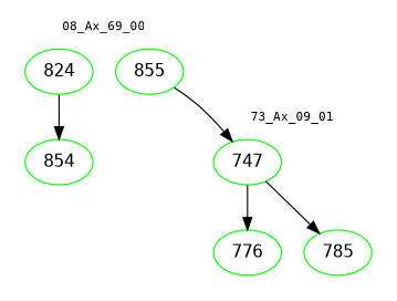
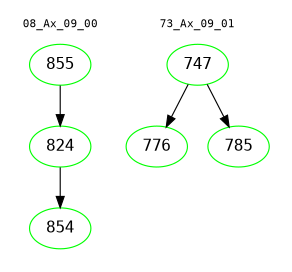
  digraph {
    fontname="DejaVu Sans Mono"
    node [color=green fontname="DejaVu Sans Mono"]
    edge [color=black fontname="DejaVu Sans Mono"]
    n1 [label=855]
    n2 [label=824]
    n3 [label=854]
    n4 [label=776]
    n5 [label=747]
    n6 [label=785]
    subgraph cluster_1 {
      color=white
      fontsize=10
-     label="08_Ax_69_00"
+     label="08_Ax_09_00"
      n1
      n2
      n3
    }
    subgraph cluster_2 {
      color=white
      fontsize=10
      label="73_Ax_09_01"
      n4
      n5
      n6
    }
-   n1 -> n5
+   n1 -> n2
    n2 -> n3
    n5 -> n4
    n5 -> n6
  }
